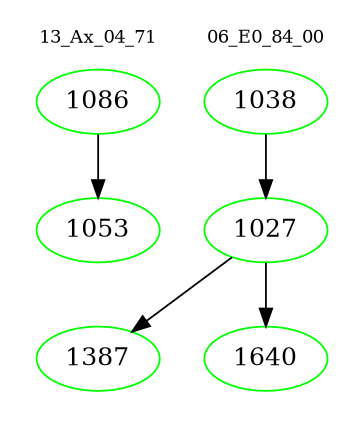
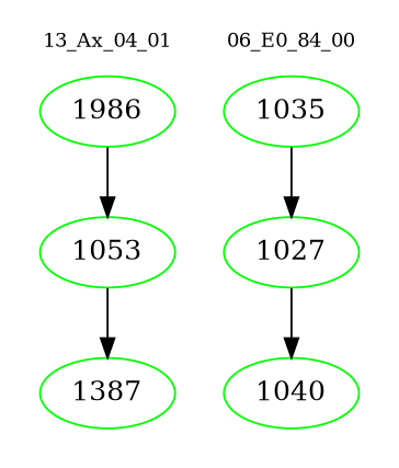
  digraph {
    node [color=green]
    edge [color=black]
-   n1 [label=1086]
+   n1 [label=1986]
    n2 [label=1053]
    n3 [label=1387]
-   n4 [label=1038]
+   n4 [label=1035]
    n5 [label=1027]
-   n6 [label=1640]
+   n6 [label=1040]
    subgraph cluster_1 {
      color=white
      fontsize=10
-     label="13_Ax_04_71"
+     label="13_Ax_04_01"
      n1
      n2
      n3
    }
    subgraph cluster_2 {
      color=white
      fontsize=10
      label="06_E0_84_00"
      n4
      n5
      n6
    }
    n1 -> n2
-   n5 -> n3
+   n2 -> n3
    n4 -> n5
    n5 -> n6
  }
